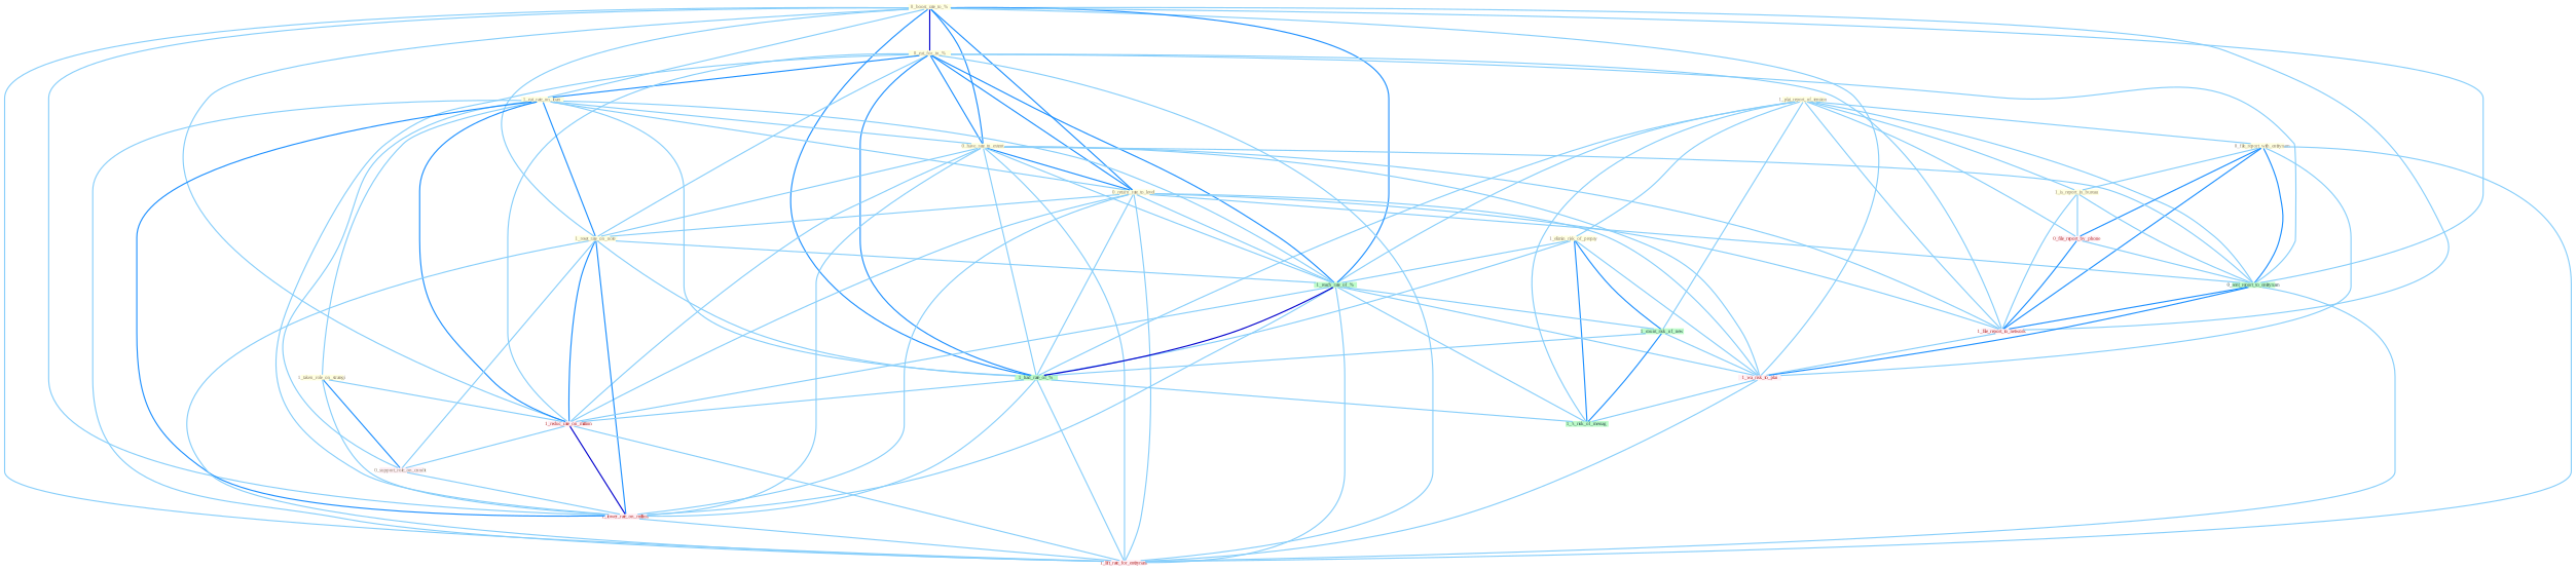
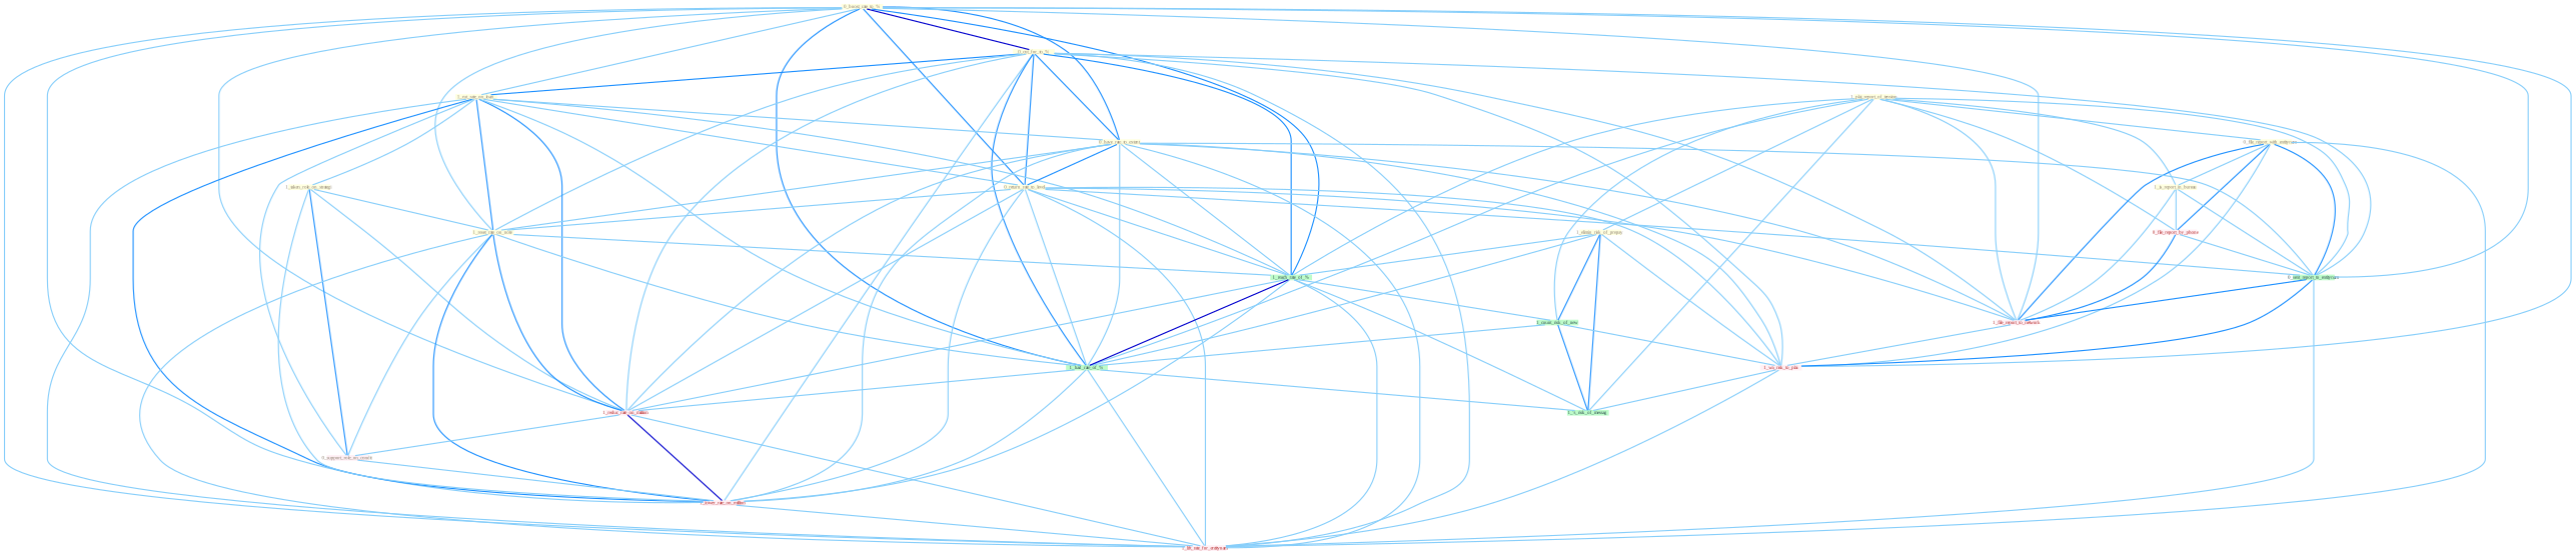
  graph {
    fontname="Liberation Serif"
    node [color="#ffffe0" fixedsize=true fontcolor="#8b7d6b" fontname="Liberation Serif" fontsize=4 shape=polygon style=filled]
    edge [color="#87cefa" fontname="Liberation Serif" w=1]
    "1_plai_report_of_tension " [height=.06 width=.5]
    "0_file_report_with_entitynam " [height=.06 width=.5]
    "0_boost_rate_to_% " [height=.06 width=.5]
    n4 [height=.06 label="0_cut_for_to_%" width=.5]
    "1_cut_rate_on_loan " [height=.06 width=.5]
    "1_taken_role_on_strategi " [height=.06 width=.5]
    "0_have_rate_to_extent " [height=.06 width=.5]
    "1_elimin_risk_of_prepay " [height=.06 width=.5]
    "1_is_report_in_bureau " [height=.06 width=.5]
    "0_return_rate_to_level " [height=.06 width=.5]
    "1_reset_rate_on_note " [height=.06 width=.5]
    "0_file_report_by_phone " [color="#fff0f5" fontcolor="#b22222" height=.06 width=.5]
    "1_file_report_to_network " [color="#fff0f5" fontcolor="#b22222" height=.06 width=.5]
    "1_reduc_rate_on_million " [color="#fff0f5" fontcolor="#b22222" height=.06 width=.5]
    n15 [color="#fff0f5" fontcolor="#b22222" height=.06 label="1_wa_risk_to_plai" width=.5]
    "0_support_role_on_condit " [color="#fff0f5" height=.06 width=.5]
    "1_lower_rate_on_million " [color="#fff0f5" fontcolor="#b22222" height=.06 width=.5]
    "1_lift_rate_for_entitynam " [color="#fff0f5" fontcolor="#b22222" height=.06 width=.5]
    "1_reach_rate_of_% " [color="#BDFCC9" fontcolor="#2f4f4f" height=.06 width=.5]
    "1_count_risk_of_new " [color="#BDFCC9" fontcolor="#2f4f4f" height=.06 width=.5]
    "1_had_rate_of_% " [color="#BDFCC9" fontcolor="#2f4f4f" height=.06 width=.5]
    "0_sent_report_to_entitynam " [color="#BDFCC9" fontcolor="#2f4f4f" height=.06 width=.5]
    "1_'s_risk_of_messag " [color="#BDFCC9" fontcolor="#2f4f4f" height=.06 width=.5]
    subgraph sub_1 {
      "1_plai_report_of_tension "
      "0_file_report_with_entitynam "
      "0_boost_rate_to_% "
      n4
      "1_cut_rate_on_loan "
      "1_taken_role_on_strategi "
      "0_have_rate_to_extent "
      "1_elimin_risk_of_prepay "
      "1_is_report_in_bureau "
      "0_return_rate_to_level "
      "1_reset_rate_on_note "
    }
    subgraph sub_2 {
      "0_file_report_by_phone "
      "1_file_report_to_network "
      "1_reduc_rate_on_million "
      n15
      "0_support_role_on_condit "
      "1_lower_rate_on_million "
      "1_lift_rate_for_entitynam "
    }
    "1_plai_report_of_tension " -- "0_file_report_with_entitynam "
    "1_plai_report_of_tension " -- "1_elimin_risk_of_prepay "
    "1_plai_report_of_tension " -- "1_is_report_in_bureau "
    "1_plai_report_of_tension " -- "0_file_report_by_phone "
    "1_plai_report_of_tension " -- "1_file_report_to_network "
    "1_plai_report_of_tension " -- "1_reach_rate_of_% "
    "1_plai_report_of_tension " -- "1_count_risk_of_new "
    "1_plai_report_of_tension " -- "1_had_rate_of_% "
    "1_plai_report_of_tension " -- "0_sent_report_to_entitynam "
    "1_plai_report_of_tension " -- "1_'s_risk_of_messag "
    "0_file_report_with_entitynam " -- "1_is_report_in_bureau "
    "0_file_report_with_entitynam " -- "0_file_report_by_phone " [color="#1e90ff" w=2]
    "0_file_report_with_entitynam " -- "1_file_report_to_network " [color="#1e90ff" w=2]
    "0_file_report_with_entitynam " -- n15
    "0_file_report_with_entitynam " -- "1_lift_rate_for_entitynam "
    "0_file_report_with_entitynam " -- "0_sent_report_to_entitynam " [color="#1e90ff" w=2]
    "0_boost_rate_to_% " -- n4 [color="#0000cd" w=3]
    "0_boost_rate_to_% " -- "1_cut_rate_on_loan "
    "0_boost_rate_to_% " -- "0_have_rate_to_extent " [color="#1e90ff" w=2]
    "0_boost_rate_to_% " -- "0_return_rate_to_level " [color="#1e90ff" w=2]
    "0_boost_rate_to_% " -- "1_reset_rate_on_note "
    "0_boost_rate_to_% " -- "1_file_report_to_network "
    "0_boost_rate_to_% " -- "1_reduc_rate_on_million "
    "0_boost_rate_to_% " -- n15
    "0_boost_rate_to_% " -- "1_lower_rate_on_million "
    "0_boost_rate_to_% " -- "1_lift_rate_for_entitynam "
    "0_boost_rate_to_% " -- "1_reach_rate_of_% " [color="#1e90ff" w=2]
    "0_boost_rate_to_% " -- "1_had_rate_of_% " [color="#1e90ff" w=2]
    "0_boost_rate_to_% " -- "0_sent_report_to_entitynam "
    n4 -- "1_cut_rate_on_loan " [color="#1e90ff" w=2]
    n4 -- "0_have_rate_to_extent " [color="#1e90ff" w=2]
    n4 -- "0_return_rate_to_level " [color="#1e90ff" w=2]
    n4 -- "1_reset_rate_on_note "
    n4 -- "1_file_report_to_network "
    n4 -- "1_reduc_rate_on_million "
-   "1_reach_rate_of_% " -- n15
+   n4 -- n15
    n4 -- "1_lower_rate_on_million "
    n4 -- "1_lift_rate_for_entitynam "
    n4 -- "1_reach_rate_of_% " [color="#1e90ff" w=2]
    n4 -- "1_had_rate_of_% " [color="#1e90ff" w=2]
    n4 -- "0_sent_report_to_entitynam "
    "1_cut_rate_on_loan " -- "1_taken_role_on_strategi "
    "1_cut_rate_on_loan " -- "0_have_rate_to_extent "
    "1_cut_rate_on_loan " -- "0_return_rate_to_level "
    "1_cut_rate_on_loan " -- "1_reset_rate_on_note " [color="#1e90ff" w=2]
    "1_cut_rate_on_loan " -- "1_reduc_rate_on_million " [color="#1e90ff" w=2]
    "1_cut_rate_on_loan " -- "0_support_role_on_condit "
    "1_cut_rate_on_loan " -- "1_lower_rate_on_million " [color="#1e90ff" w=2]
    "1_cut_rate_on_loan " -- "1_lift_rate_for_entitynam "
    "1_cut_rate_on_loan " -- "1_reach_rate_of_% "
    "1_cut_rate_on_loan " -- "1_had_rate_of_% "
+   "1_taken_role_on_strategi " -- "1_reset_rate_on_note "
    "1_taken_role_on_strategi " -- "1_reduc_rate_on_million "
    "1_taken_role_on_strategi " -- "0_support_role_on_condit " [color="#1e90ff" w=2]
    "1_taken_role_on_strategi " -- "1_lower_rate_on_million "
    "0_have_rate_to_extent " -- "0_return_rate_to_level " [color="#1e90ff" w=2]
    "0_have_rate_to_extent " -- "1_reset_rate_on_note "
    "0_have_rate_to_extent " -- "1_file_report_to_network "
    "0_have_rate_to_extent " -- "1_reduc_rate_on_million "
    "0_have_rate_to_extent " -- n15
    "0_have_rate_to_extent " -- "1_lower_rate_on_million "
    "0_have_rate_to_extent " -- "1_lift_rate_for_entitynam "
    "0_have_rate_to_extent " -- "1_reach_rate_of_% "
    "0_have_rate_to_extent " -- "1_had_rate_of_% "
    "0_have_rate_to_extent " -- "0_sent_report_to_entitynam "
    "1_elimin_risk_of_prepay " -- n15
    "1_elimin_risk_of_prepay " -- "1_reach_rate_of_% "
    "1_elimin_risk_of_prepay " -- "1_count_risk_of_new " [color="#1e90ff" w=2]
    "1_elimin_risk_of_prepay " -- "1_had_rate_of_% "
    "1_elimin_risk_of_prepay " -- "1_'s_risk_of_messag " [color="#1e90ff" w=2]
    "1_is_report_in_bureau " -- "0_file_report_by_phone "
    "1_is_report_in_bureau " -- "1_file_report_to_network "
    "1_is_report_in_bureau " -- "0_sent_report_to_entitynam "
    "0_return_rate_to_level " -- "1_reset_rate_on_note "
    "0_return_rate_to_level " -- "1_file_report_to_network "
    "0_return_rate_to_level " -- "1_reduc_rate_on_million "
    "0_return_rate_to_level " -- n15
    "0_return_rate_to_level " -- "1_lower_rate_on_million "
    "0_return_rate_to_level " -- "1_lift_rate_for_entitynam "
    "0_return_rate_to_level " -- "1_reach_rate_of_% "
    "0_return_rate_to_level " -- "1_had_rate_of_% "
    "0_return_rate_to_level " -- "0_sent_report_to_entitynam "
    "1_reset_rate_on_note " -- "1_reduc_rate_on_million " [color="#1e90ff" w=2]
    "1_reset_rate_on_note " -- "0_support_role_on_condit "
    "1_reset_rate_on_note " -- "1_lower_rate_on_million " [color="#1e90ff" w=2]
    "1_reset_rate_on_note " -- "1_lift_rate_for_entitynam "
    "1_reset_rate_on_note " -- "1_reach_rate_of_% "
    "1_reset_rate_on_note " -- "1_had_rate_of_% "
    "0_file_report_by_phone " -- "1_file_report_to_network " [color="#1e90ff" w=2]
    "0_file_report_by_phone " -- "0_sent_report_to_entitynam "
    "1_file_report_to_network " -- n15
    "1_reduc_rate_on_million " -- "0_support_role_on_condit "
    "1_reduc_rate_on_million " -- "1_lower_rate_on_million " [color="#0000cd" w=3]
    "1_reduc_rate_on_million " -- "1_lift_rate_for_entitynam "
    n15 -- "1_lift_rate_for_entitynam "
    n15 -- "1_'s_risk_of_messag "
    "0_support_role_on_condit " -- "1_lower_rate_on_million "
    "1_lower_rate_on_million " -- "1_lift_rate_for_entitynam "
    "1_reach_rate_of_% " -- "1_reduc_rate_on_million "
    "1_reach_rate_of_% " -- "1_lower_rate_on_million "
    "1_reach_rate_of_% " -- "1_lift_rate_for_entitynam "
    "1_reach_rate_of_% " -- "1_count_risk_of_new "
    "1_reach_rate_of_% " -- "1_had_rate_of_% " [color="#0000cd" w=3]
    "1_reach_rate_of_% " -- "1_'s_risk_of_messag "
    "1_count_risk_of_new " -- n15
    "1_count_risk_of_new " -- "1_had_rate_of_% "
    "1_count_risk_of_new " -- "1_'s_risk_of_messag " [color="#1e90ff" w=2]
    "1_had_rate_of_% " -- "1_reduc_rate_on_million "
    "1_had_rate_of_% " -- "1_lower_rate_on_million "
    "1_had_rate_of_% " -- "1_lift_rate_for_entitynam "
    "1_had_rate_of_% " -- "1_'s_risk_of_messag "
    "0_sent_report_to_entitynam " -- "1_file_report_to_network " [color="#1e90ff" w=2]
    "0_sent_report_to_entitynam " -- n15 [color="#1e90ff" w=2]
    "0_sent_report_to_entitynam " -- "1_lift_rate_for_entitynam "
  }
